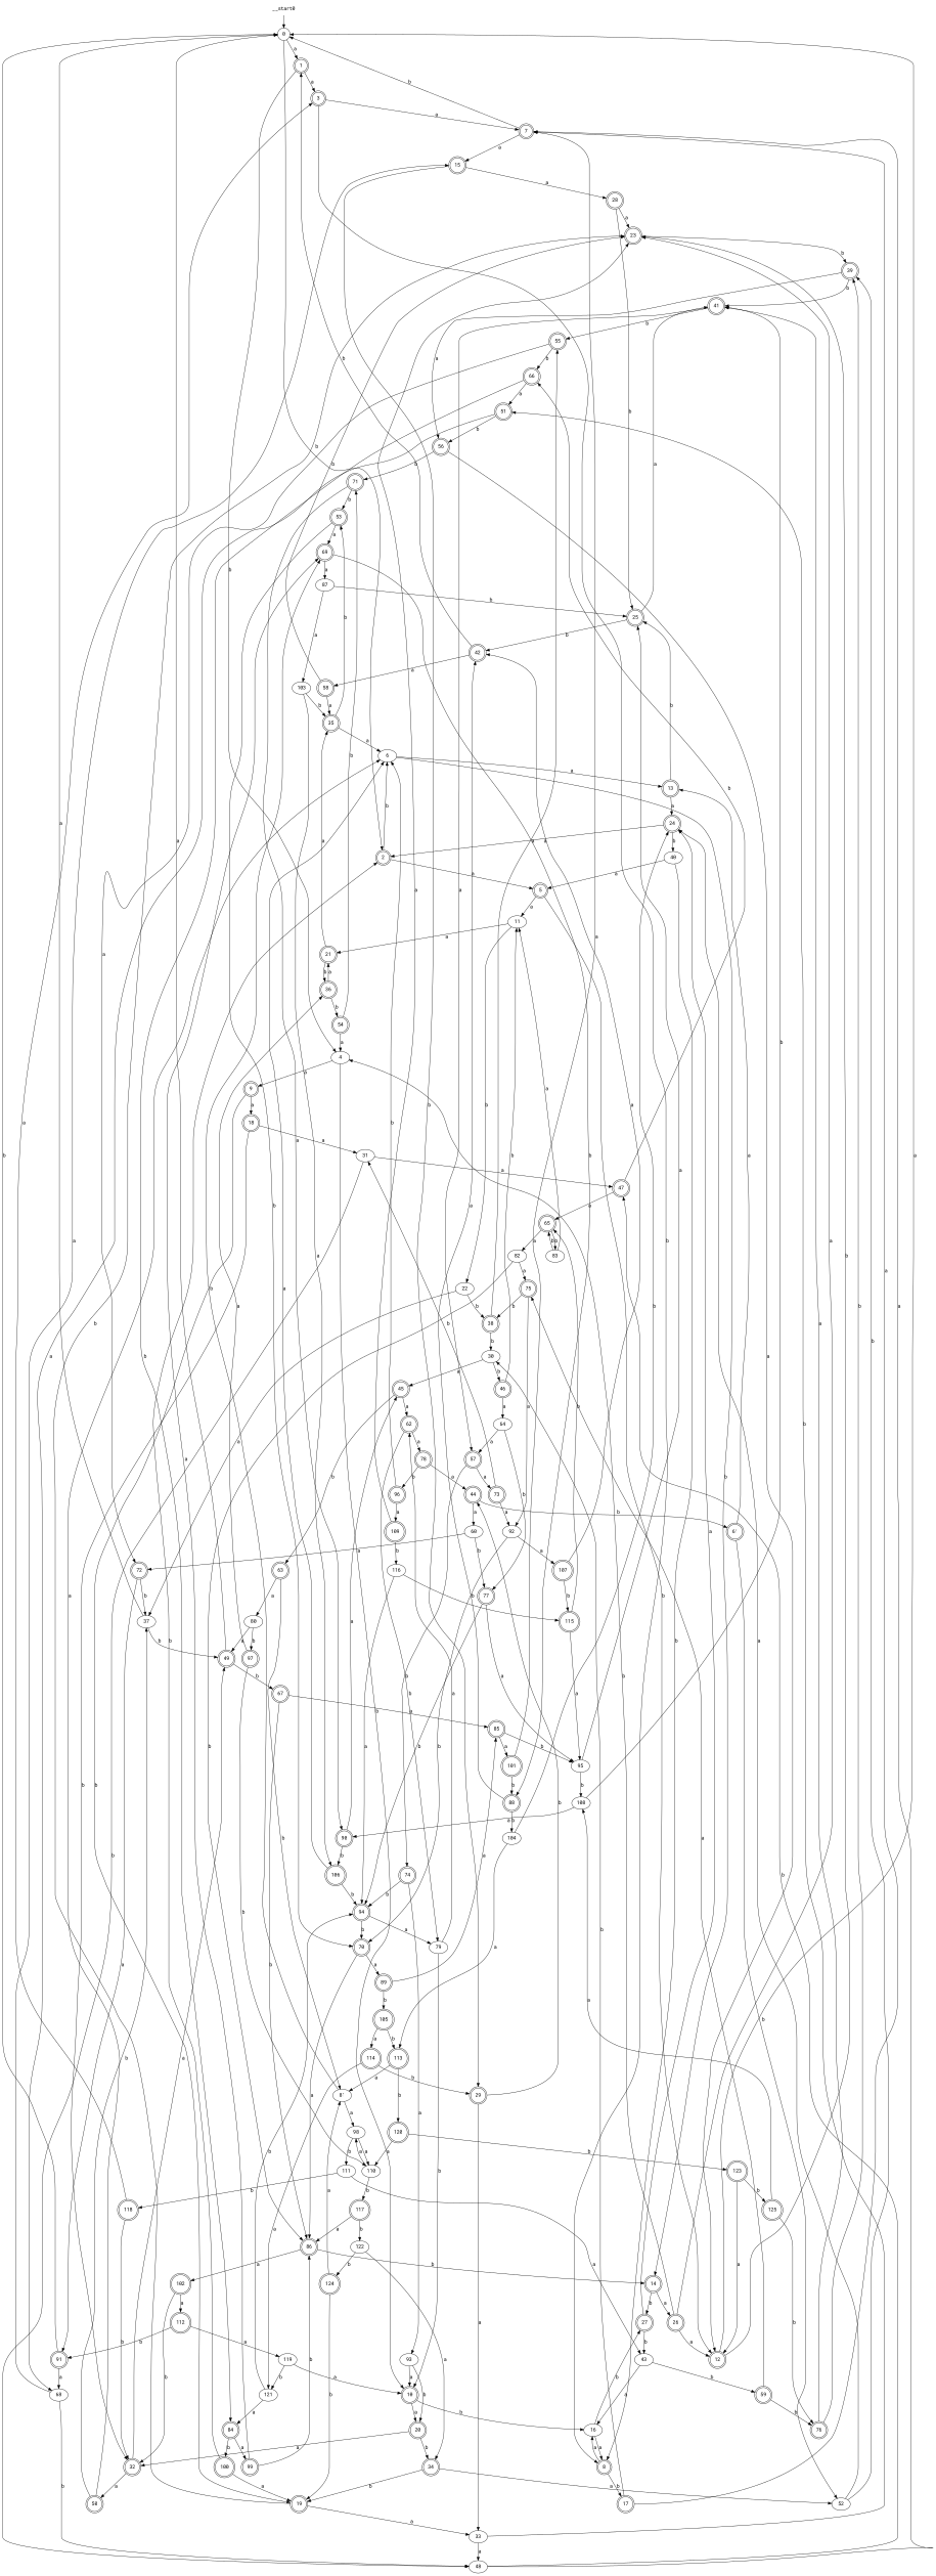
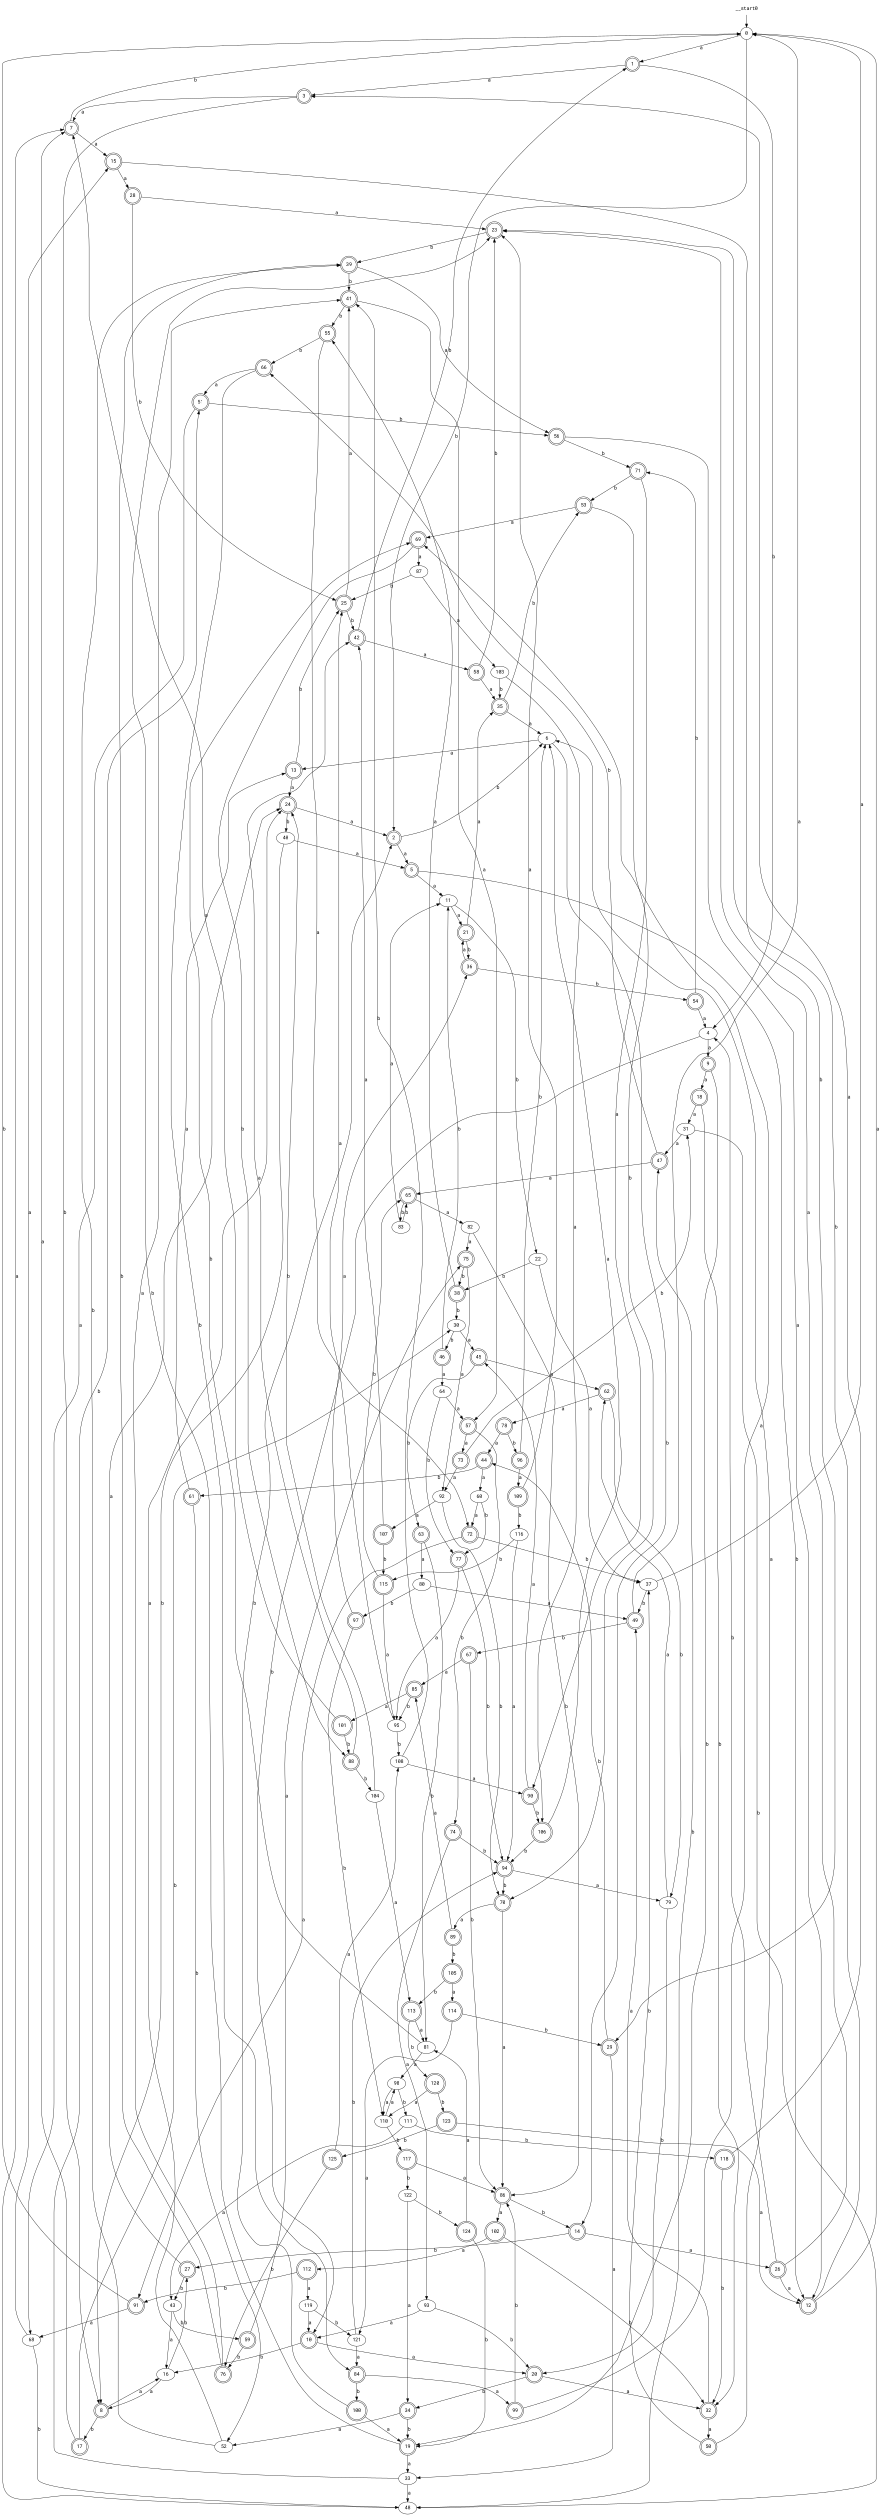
  digraph {
    fontname="Roboto Mono"
    node [fontname="Roboto Mono" shape=doublecircle]
    edge [fontname="Roboto Mono"]
    __start0 [shape=none]
    0 [shape=circle]
    1
    2
    3
    4 [shape=""]
    5
    6 [shape=""]
    7
    8
    9
    10
    11 [shape=""]
    12
    13
    14
    15
    16 [shape=""]
    17
    18
    19
    20
    21
    22 [shape=""]
    23
    24
    25
    26
    27
    28
    29
    30 [shape=""]
    31 [shape=""]
    32
    33 [shape=""]
    34
    35
    36
    37 [shape=""]
    38
    39
    40 [shape=""]
    41
    42
    43 [shape=""]
    44
    45
    46
    47
    48 [shape=""]
    49
    50
    51
    52 [shape=""]
    53
    54
    55
    56
    57
    58
    59
    60 [shape=""]
    61
    62
    63
    64 [shape=""]
    65
    66
    67
    68 [shape=""]
    69
    70
    71
    72
    73
    74
    75
    76
    77
    78
    79 [shape=""]
    80 [shape=""]
    81 [shape=""]
    82 [shape=""]
    83 [shape=""]
    84
    85
    86
    87 [shape=""]
    88
    89
    90
    91
    92 [shape=ellipse]
    93 [shape=""]
    94
    95 [shape=""]
    96
    97
    98 [shape=""]
    99
    100
    101
    102
    103 [shape=""]
    104 [shape=""]
    105
    106
    107
    108 [shape=""]
    109
    110 [shape=""]
    111 [shape=""]
    112
    113
    114
    115
    116 [shape=""]
    117
    118
    119 [shape=""]
    120
    121 [shape=""]
    122 [shape=""]
    123
    124
    125
    __start0 -> 0
    0 -> 1 [label=a]
    0 -> 2 [label=b]
    1 -> 3 [label=a]
    1 -> 4 [label=b]
    2 -> 5 [label=a]
    2 -> 6 [label=b]
    3 -> 7 [label=a]
    3 -> 8 [label=b]
    4 -> 9 [label=a]
    4 -> 10 [label=b]
    5 -> 11 [label=a]
    5 -> 12 [label=b]
    6 -> 13 [label=a]
    6 -> 14 [label=b]
    7 -> 0 [label=b]
    7 -> 15 [label=a]
    8 -> 16 [label=a]
    8 -> 17 [label=b]
    9 -> 18 [label=a]
    9 -> 19 [label=b]
    10 -> 16 [label=b]
    10 -> 20 [label=a]
    11 -> 21 [label=a]
    11 -> 22 [label=b]
    12 -> 0 [label=a]
    12 -> 23 [label=b]
    13 -> 24 [label=a]
    13 -> 25 [label=b]
    14 -> 26 [label=a]
    14 -> 27 [label=b]
    15 -> 28 [label=a]
    15 -> 29 [label=b]
    16 -> 8 [label=a]
    16 -> 27 [label=b]
    17 -> 7 [label=a]
    17 -> 30 [label=b]
    18 -> 31 [label=a]
    18 -> 32 [label=b]
    19 -> 23 [label=b]
    19 -> 33 [label=a]
    20 -> 32 [label=a]
    20 -> 34 [label=b]
    21 -> 35 [label=a]
    21 -> 36 [label=b]
    22 -> 37 [label=a]
    22 -> 38 [label=b]
    23 -> 39 [label=b]
    24 -> 2 [label=a]
    24 -> 40 [label=b]
    25 -> 41 [label=a]
    25 -> 42 [label=b]
    26 -> 4 [label=b]
    26 -> 12 [label=a]
    26 -> 23 [label=a]
    27 -> 24 [label=a]
    27 -> 43 [label=b]
    28 -> 23 [label=a]
    28 -> 25 [label=b]
    29 -> 33 [label=a]
    29 -> 44 [label=b]
    30 -> 45 [label=a]
    30 -> 46 [label=b]
    31 -> 47 [label=a]
    31 -> 48 [label=b]
    32 -> 49 [label=a]
    32 -> 50 [label=a]
    33 -> 48 [label=a]
    33 -> 51 [label=b]
    34 -> 19 [label=b]
    34 -> 52 [label=a]
    35 -> 6 [label=a]
    35 -> 53 [label=b]
    36 -> 21 [label=a]
    36 -> 54 [label=b]
    37 -> 0 [label=a]
    37 -> 49 [label=b]
    38 -> 30 [label=b]
    38 -> 55 [label=a]
    39 -> 41 [label=b]
    39 -> 56 [label=a]
    40 -> 5 [label=a]
    40 -> 8 [label=b]
    41 -> 55 [label=b]
    41 -> 57 [label=a]
    42 -> 1 [label=b]
    42 -> 58 [label=a]
    43 -> 16 [label=a]
    43 -> 59 [label=b]
    44 -> 60 [label=a]
    44 -> 61 [label=b]
    45 -> 62 [label=a]
    45 -> 63 [label=b]
    46 -> 11 [label=b]
    46 -> 64 [label=a]
    47 -> 65 [label=a]
    47 -> 66 [label=b]
    48 -> 7 [label=a]
    48 -> 47 [label=b]
    49 -> 0 [label=a]
    49 -> 67 [label=b]
    50 -> 6 [label=a]
    50 -> 37 [label=b]
    51 -> 56 [label=b]
    51 -> 68 [label=a]
    52 -> 24 [label=a]
    52 -> 39 [label=b]
    53 -> 69 [label=a]
    53 -> 70 [label=b]
    54 -> 4 [label=a]
    54 -> 71 [label=b]
    55 -> 66 [label=b]
    55 -> 72 [label=a]
    56 -> 12 [label=a]
    56 -> 71 [label=b]
    57 -> 73 [label=a]
    57 -> 74 [label=b]
    58 -> 23 [label=b]
    58 -> 35 [label=a]
    59 -> 75 [label=a]
    59 -> 76 [label=b]
    60 -> 72 [label=a]
    60 -> 77 [label=b]
    61 -> 13 [label=a]
    61 -> 52 [label=b]
    62 -> 78 [label=a]
    62 -> 79 [label=b]
    63 -> 80 [label=a]
    63 -> 81 [label=b]
    64 -> 57 [label=a]
    64 -> 77 [label=b]
    65 -> 82 [label=a]
    65 -> 83 [label=b]
    66 -> 51 [label=a]
    66 -> 84 [label=b]
    67 -> 85 [label=a]
    67 -> 86 [label=b]
    68 -> 15 [label=a]
    68 -> 48 [label=b]
    69 -> 87 [label=a]
    69 -> 88 [label=b]
    70 -> 86 [label=a]
    70 -> 89 [label=a]
    71 -> 53 [label=b]
    71 -> 90 [label=a]
    72 -> 37 [label=b]
    72 -> 91 [label=a]
    73 -> 31 [label=b]
    73 -> 92 [label=a]
    74 -> 93 [label=a]
    74 -> 94 [label=b]
    75 -> 38 [label=b]
    75 -> 92 [label=a]
    76 -> 39 [label=b]
    76 -> 41 [label=a]
    77 -> 94 [label=b]
    77 -> 95 [label=a]
    78 -> 44 [label=a]
    78 -> 96 [label=b]
-   79 -> 10 [label=b]
+   79 -> 20 [label=b]
    79 -> 62 [label=a]
    80 -> 49 [label=a]
    80 -> 97 [label=b]
    81 -> 69 [label=b]
    81 -> 98 [label=a]
    82 -> 75 [label=a]
    82 -> 86 [label=b]
    83 -> 11 [label=a]
    83 -> 65 [label=b]
    84 -> 99 [label=a]
    84 -> 100 [label=b]
    85 -> 95 [label=b]
    85 -> 101 [label=a]
    86 -> 14 [label=b]
    86 -> 102 [label=a]
    87 -> 25 [label=b]
    87 -> 103 [label=a]
    88 -> 42 [label=a]
    88 -> 104 [label=b]
    89 -> 85 [label=a]
    89 -> 105 [label=b]
    90 -> 45 [label=a]
    90 -> 106 [label=b]
    91 -> 0 [label=b]
    91 -> 68 [label=a]
    92 -> 70 [label=b]
    92 -> 107 [label=a]
    93 -> 10 [label=a]
    93 -> 20 [label=b]
    94 -> 70 [label=b]
    94 -> 79 [label=a]
    95 -> 25 [label=a]
    95 -> 108 [label=b]
    96 -> 6 [label=b]
    96 -> 109 [label=a]
    97 -> 36 [label=a]
    97 -> 110 [label=b]
    98 -> 110 [label=a]
    98 -> 111 [label=b]
    99 -> 69 [label=a]
    99 -> 86 [label=b]
    100 -> 2 [label=b]
    100 -> 19 [label=a]
    101 -> 7 [label=a]
    101 -> 88 [label=b]
    102 -> 32 [label=b]
    102 -> 112 [label=a]
    103 -> 35 [label=b]
    103 -> 106 [label=a]
    104 -> 24 [label=b]
    104 -> 113 [label=a]
    105 -> 113 [label=b]
    105 -> 114 [label=a]
    106 -> 6 [label=a]
    106 -> 94 [label=b]
    107 -> 42 [label=a]
    107 -> 115 [label=b]
    108 -> 41 [label=b]
    108 -> 90 [label=a]
    109 -> 23 [label=a]
    109 -> 116 [label=b]
    110 -> 98 [label=a]
    110 -> 117 [label=b]
    111 -> 43 [label=a]
    111 -> 118 [label=b]
    112 -> 91 [label=b]
    112 -> 119 [label=a]
    113 -> 81 [label=a]
    113 -> 120 [label=b]
    114 -> 29 [label=b]
    114 -> 121 [label=a]
    115 -> 65 [label=b]
    115 -> 95 [label=a]
    116 -> 94 [label=a]
    116 -> 115 [label=b]
    117 -> 86 [label=a]
    117 -> 122 [label=b]
    118 -> 3 [label=a]
    118 -> 32 [label=b]
    119 -> 10 [label=a]
    119 -> 121 [label=b]
    120 -> 110 [label=a]
    120 -> 123 [label=b]
    121 -> 84 [label=a]
    121 -> 94 [label=b]
    122 -> 34 [label=a]
    122 -> 124 [label=b]
    123 -> 12 [label=a]
    123 -> 125 [label=b]
    124 -> 19 [label=b]
    124 -> 81 [label=a]
    125 -> 76 [label=b]
    125 -> 108 [label=a]
  }
